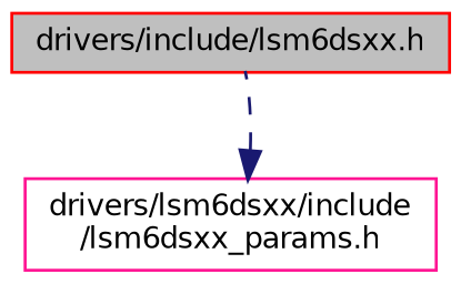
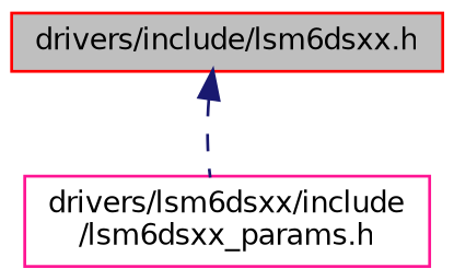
  digraph {
    node [fontname=Helvetica fontsize=10 shape=record style=filled]
    n1 [color=red fillcolor=grey75 fontcolor=black height=0.2 label="drivers/include/lsm6dsxx.h" width=0.4]
    n2 [color=deeppink fillcolor=white height=0.2 label="drivers/lsm6dsxx/include\l/lsm6dsxx_params.h" width=0.4]
-   n2 -> n1 [color=midnightblue dir=back fontname=Helvetica fontsize=10 labelfontname=Helvetica labelfontsize=10 style=dashed]
+   n1 -> n2 [color=midnightblue dir=back fontname=Helvetica fontsize=10 labelfontname=Helvetica labelfontsize=10 style=dashed]
  }
